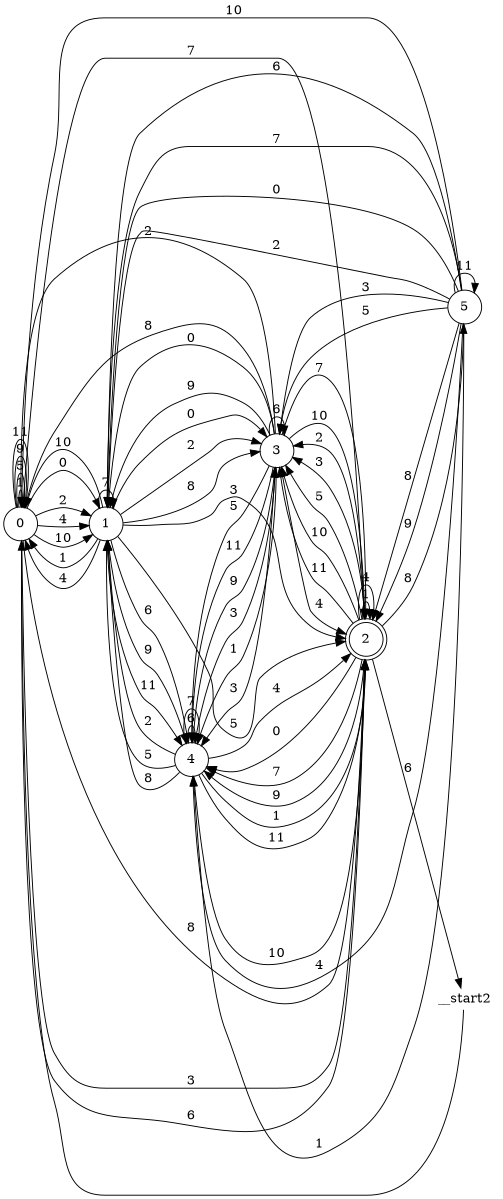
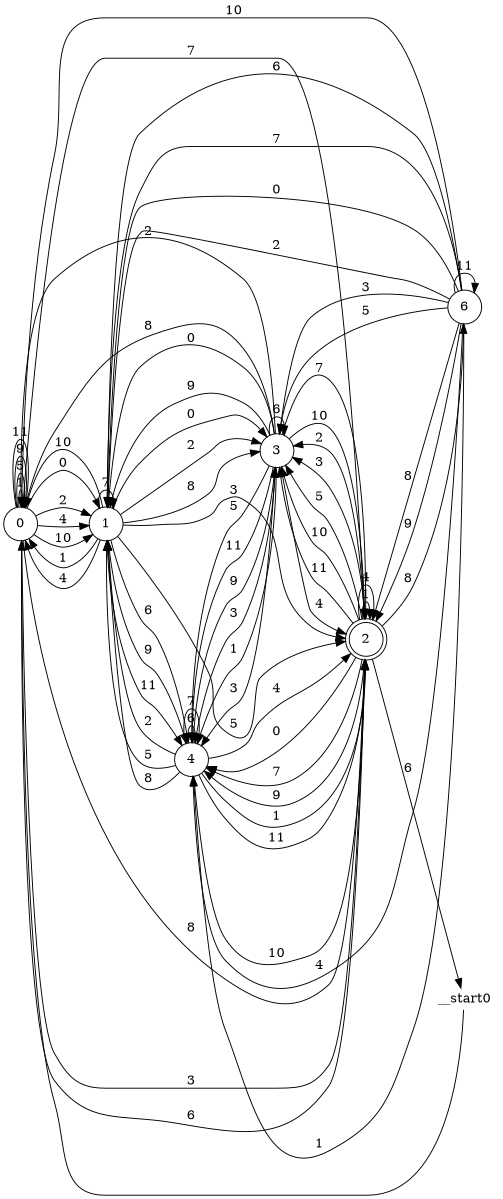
  digraph {
    rankdir=LR
    node [shape=circle]
    n1 [label=0]
    n2 [label=1]
    n3 [label=2 shape=doublecircle]
    n4 [label=3]
    n5 [label=4]
-   n6 [label=5]
-   __start0 [height=0 shape=none width=0 label=__start2]
+   n6 [label=6]
+   __start0 [height=0 shape=none width=0]
    n1 -> n1 [label=1]
    n1 -> n1 [label=5]
    n1 -> n1 [label=9]
    n1 -> n1 [label=11]
    n1 -> n2 [label=0]
    n1 -> n2 [label=2]
    n1 -> n2 [label=4]
    n1 -> n2 [label=10]
    n1 -> n3 [label=3]
    n1 -> n3 [label=6]
    n1 -> n3 [label=7]
    n1 -> n3 [label=8]
    n2 -> n1 [label=1]
    n2 -> n1 [label=4]
    n2 -> n1 [label=10]
    n2 -> n2 [label=7]
    n2 -> n3 [label=3]
    n2 -> n3 [label=5]
    n2 -> n4 [label=0]
    n2 -> n4 [label=2]
    n2 -> n4 [label=8]
    n2 -> n5 [label=6]
    n2 -> n5 [label=9]
    n2 -> n5 [label=11]
    n3 -> n3 [label=1]
    n3 -> n3 [label=4]
    n3 -> n4 [label=2]
    n3 -> n4 [label=3]
    n3 -> n4 [label=5]
    n3 -> n4 [label=10]
    n3 -> n4 [label=11]
    n3 -> n5 [label=0]
    n3 -> n5 [label=7]
    n3 -> n5 [label=9]
    n3 -> n6 [label=8]
    n3 -> __start0 [label=6]
    n4 -> n1 [label=2]
    n4 -> n1 [label=8]
    n4 -> n2 [label=0]
    n4 -> n2 [label=9]
    n4 -> n3 [label=4]
    n4 -> n3 [label=7]
    n4 -> n3 [label=10]
    n4 -> n4 [label=6]
    n4 -> n5 [label=1]
    n4 -> n5 [label=3]
    n4 -> n5 [label=5]
    n4 -> n5 [label=11]
    n5 -> n2 [label=2]
    n5 -> n2 [label=5]
    n5 -> n2 [label=8]
    n5 -> n3 [label=1]
    n5 -> n3 [label=4]
    n5 -> n3 [label=10]
    n5 -> n3 [label=11]
    n5 -> n4 [label=3]
    n5 -> n4 [label=9]
    n5 -> n5 [label=6]
    n5 -> n5 [label=7]
    n6 -> n1 [label=10]
    n6 -> n2 [label=0]
    n6 -> n2 [label=2]
    n6 -> n2 [label=6]
    n6 -> n2 [label=7]
    n6 -> n3 [label=8]
    n6 -> n3 [label=9]
    n6 -> n4 [label=3]
    n6 -> n4 [label=5]
    n6 -> n5 [label=1]
    n6 -> n5 [label=4]
    n6 -> n6 [label=11]
    __start0 -> n1
  }
